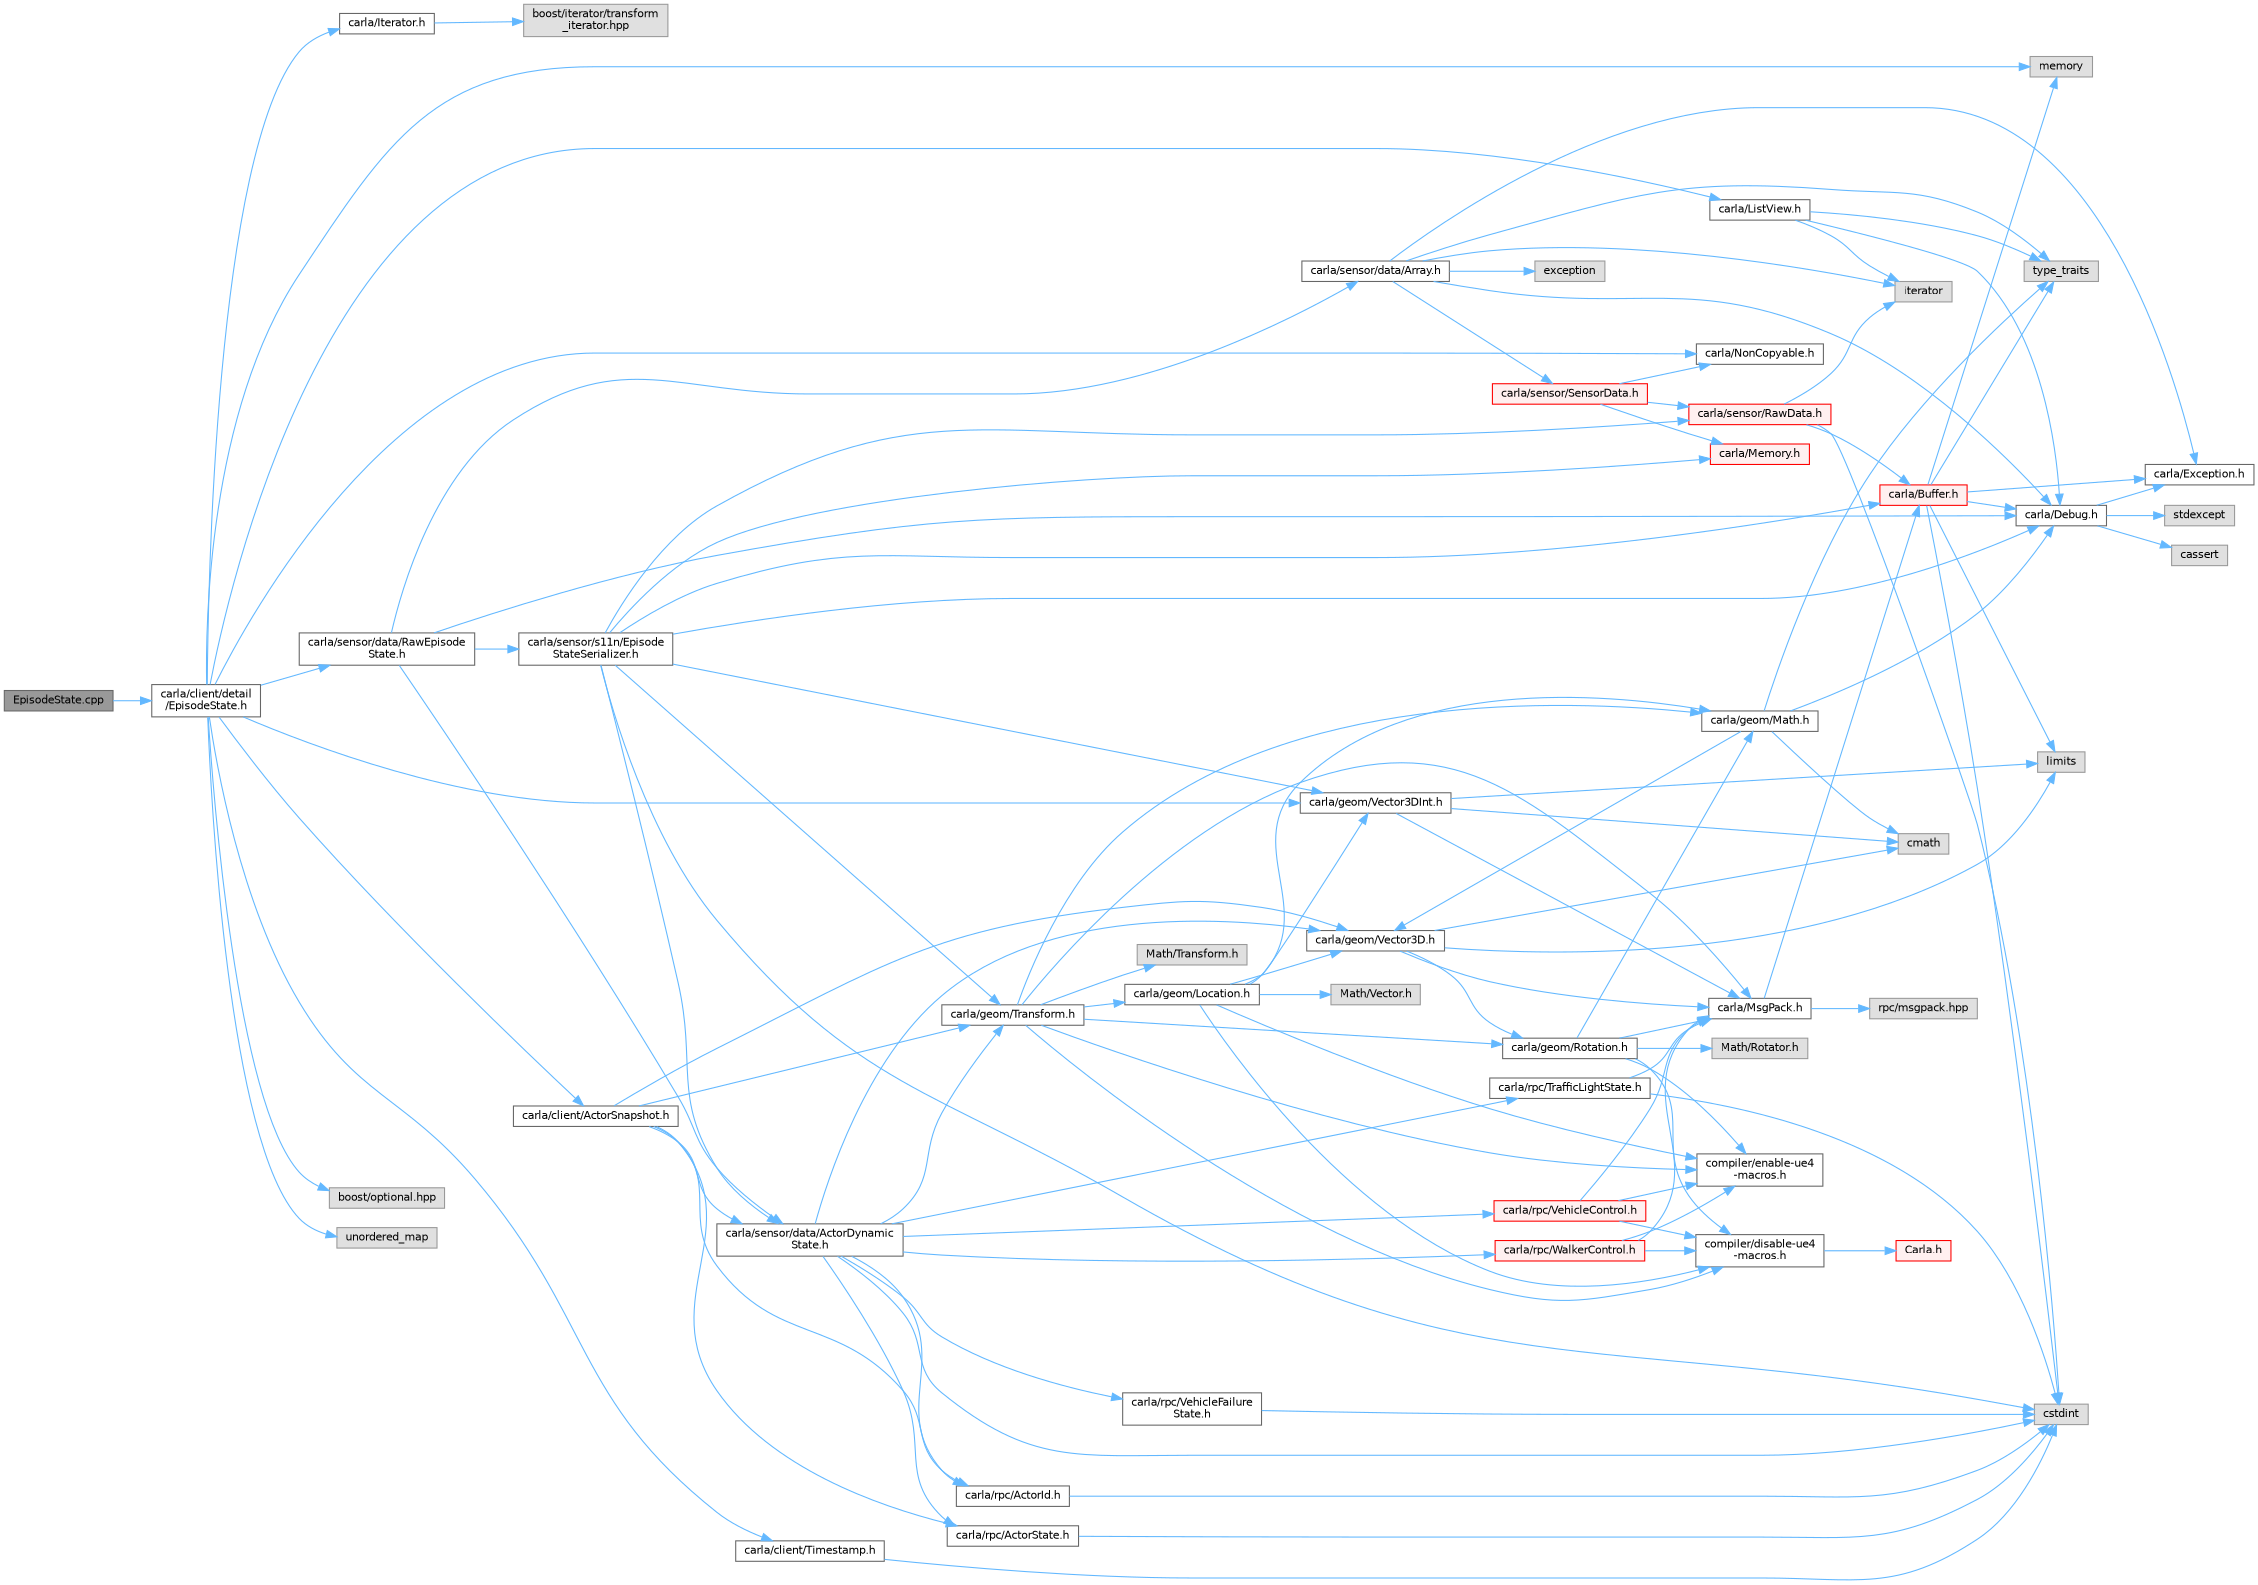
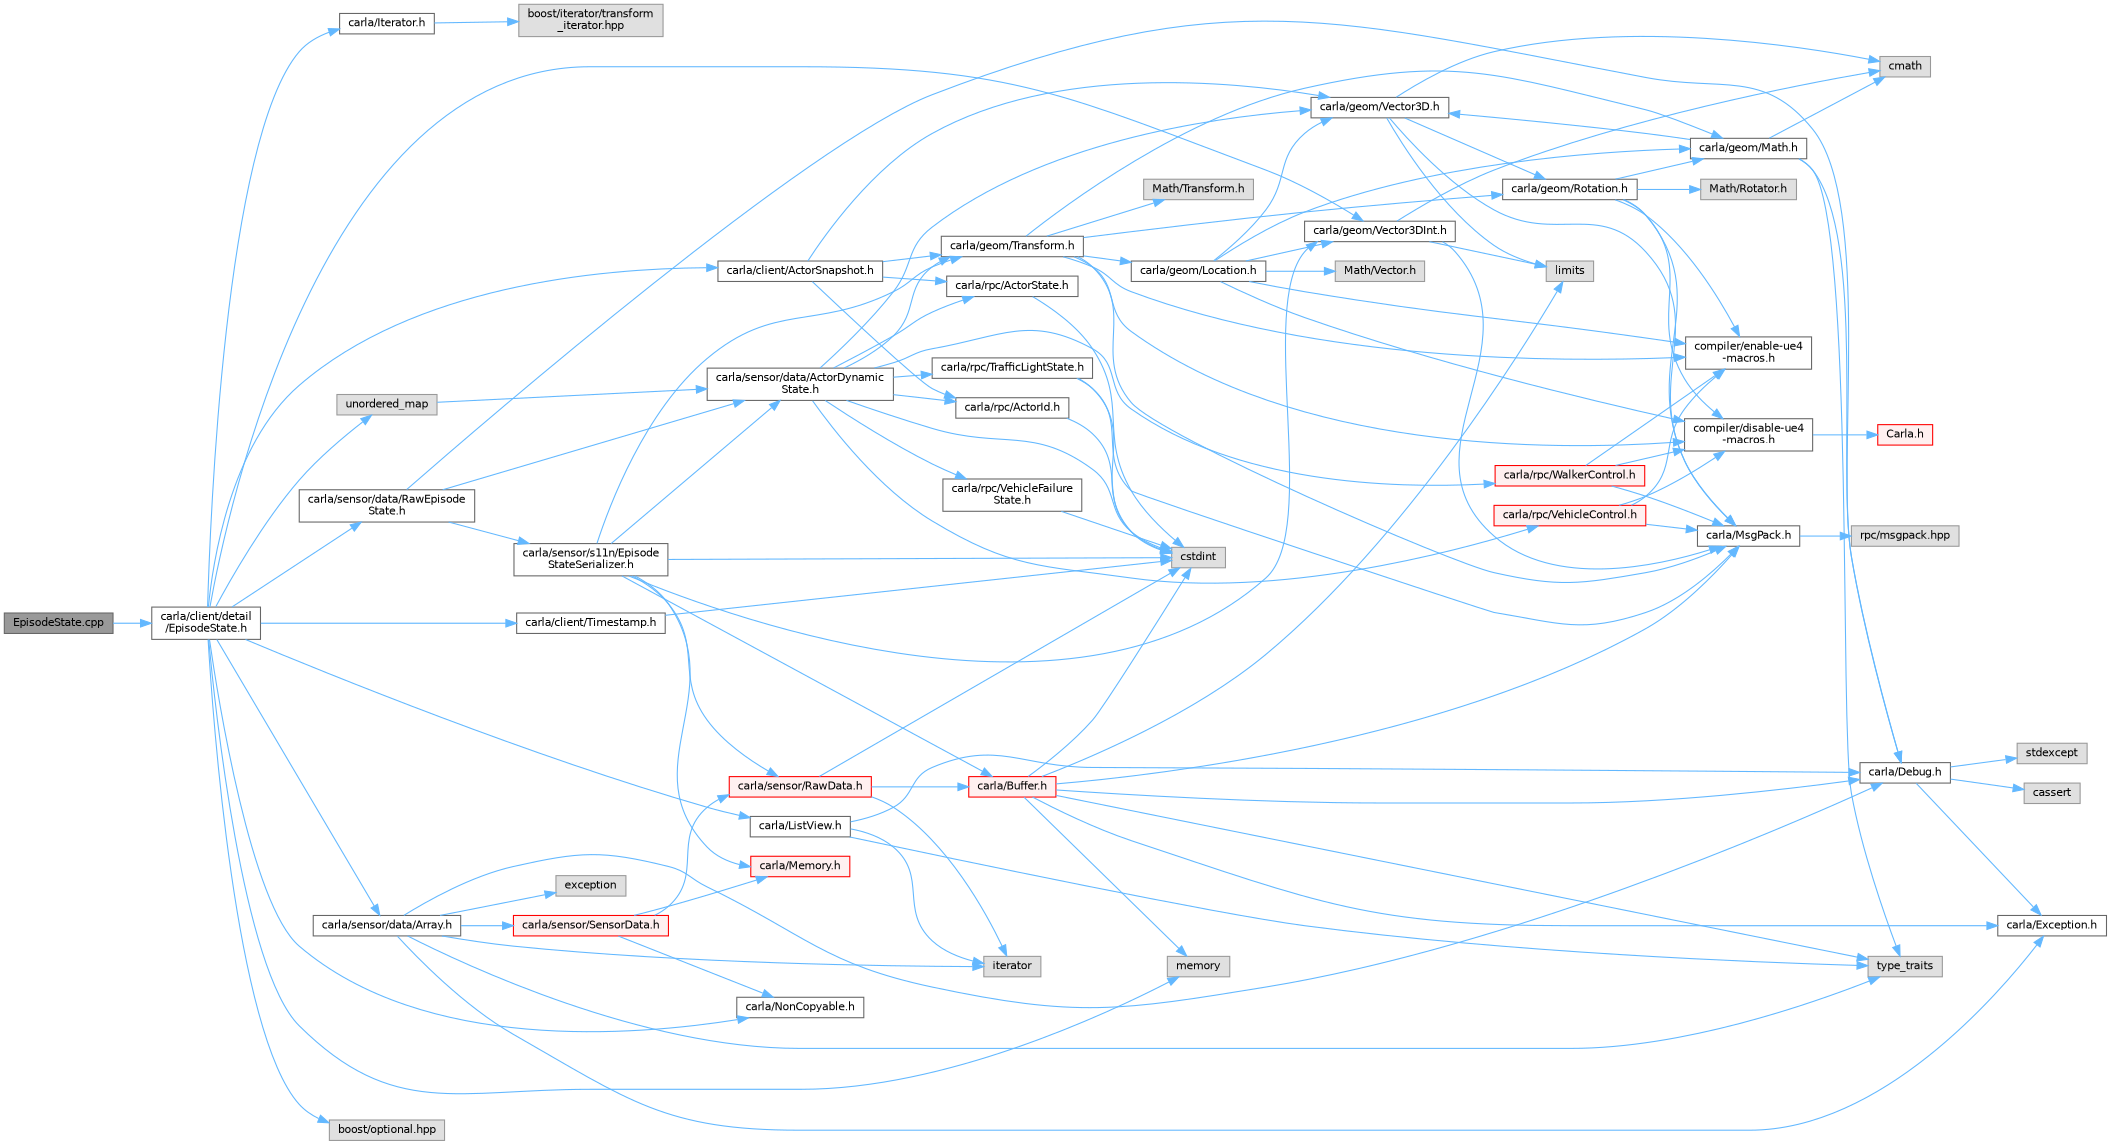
  digraph {
    rankdir=LR
    node [color=grey40 fillcolor=white fontname=Helvetica fontsize=10 shape=box style=filled]
    edge [color=steelblue1 fontname=Helvetica fontsize=10 labelfontname=Helvetica labelfontsize=10 style=solid]
    n1 [color=gray40 fillcolor=grey60 fontcolor=black height=0.2 label="EpisodeState.cpp" width=0.4]
    n2 [height=0.2 label="carla/client/detail\l/EpisodeState.h" width=0.4]
    n3 [height=0.2 label="carla/Iterator.h" width=0.4]
    n4 [height=0.2 label="carla/ListView.h" width=0.4]
    n5 [height=0.2 label="carla/NonCopyable.h" width=0.4]
    n6 [height=0.2 label="carla/client/ActorSnapshot.h" width=0.4]
    n7 [color=grey60 fillcolor="#E0E0E0" height=0.2 label=memory width=0.4]
    n8 [height=0.2 label="carla/geom/Vector3DInt.h" width=0.4]
    n9 [height=0.2 label="carla/client/Timestamp.h" width=0.4]
    n10 [height=0.2 label="carla/sensor/data/RawEpisode\lState.h" width=0.4]
    n11 [color=grey60 fillcolor="#E0E0E0" height=0.2 label="boost/optional.hpp" width=0.4]
    n12 [color=grey60 fillcolor="#E0E0E0" height=0.2 label=unordered_map width=0.4]
    n13 [color=grey60 fillcolor="#E0E0E0" height=0.2 label="boost/iterator/transform\l_iterator.hpp" width=0.4]
    n14 [height=0.2 label="carla/Debug.h" width=0.4]
    n15 [color=grey60 fillcolor="#E0E0E0" height=0.2 label=type_traits width=0.4]
    n16 [color=grey60 fillcolor="#E0E0E0" height=0.2 label=iterator width=0.4]
    n17 [height=0.2 label="carla/geom/Transform.h" width=0.4]
    n18 [height=0.2 label="carla/geom/Vector3D.h" width=0.4]
    n19 [height=0.2 label="carla/rpc/ActorId.h" width=0.4]
    n20 [height=0.2 label="carla/rpc/ActorState.h" width=0.4]
    n21 [height=0.2 label="carla/sensor/data/ActorDynamic\lState.h" width=0.4]
    n22 [height=0.2 label="carla/MsgPack.h" width=0.4]
    n23 [color=grey60 fillcolor="#E0E0E0" height=0.2 label=limits width=0.4]
    n24 [color=grey60 fillcolor="#E0E0E0" height=0.2 label=cmath width=0.4]
    n25 [color=grey60 fillcolor="#E0E0E0" height=0.2 label=cstdint width=0.4]
    n26 [height=0.2 label="carla/sensor/data/Array.h" width=0.4]
    n27 [height=0.2 label="carla/sensor/s11n/Episode\lStateSerializer.h" width=0.4]
    n28 [height=0.2 label="carla/Exception.h" width=0.4]
    n29 [color=grey60 fillcolor="#E0E0E0" height=0.2 label=stdexcept width=0.4]
    n30 [color=grey60 fillcolor="#E0E0E0" height=0.2 label=cassert width=0.4]
    n31 [height=0.2 label="carla/geom/Location.h" width=0.4]
    n32 [height=0.2 label="carla/geom/Math.h" width=0.4]
    n33 [height=0.2 label="compiler/enable-ue4\l-macros.h" width=0.4]
    n34 [height=0.2 label="compiler/disable-ue4\l-macros.h" width=0.4]
    n35 [height=0.2 label="carla/geom/Rotation.h" width=0.4]
    n36 [color=grey60 fillcolor="#E0E0E0" height=0.2 label="Math/Transform.h" width=0.4]
    n37 [height=0.2 label="carla/rpc/VehicleFailure\lState.h" width=0.4]
    n38 [height=0.2 label="carla/rpc/TrafficLightState.h" width=0.4]
    n39 [color=red fillcolor="#FFF0F0" height=0.2 label="carla/rpc/VehicleControl.h" width=0.4]
    n40 [color=red fillcolor="#FFF0F0" height=0.2 label="carla/rpc/WalkerControl.h" width=0.4]
    n41 [color=red fillcolor="#FFF0F0" height=0.2 label="carla/Buffer.h" width=0.4]
    n42 [color=grey60 fillcolor="#E0E0E0" height=0.2 label="rpc/msgpack.hpp" width=0.4]
    n43 [color=grey60 fillcolor="#E0E0E0" height=0.2 label="Math/Vector.h" width=0.4]
    n44 [color=red fillcolor="#FFF0F0" height=0.2 label="Carla.h" width=0.4]
    n45 [color=grey60 fillcolor="#E0E0E0" height=0.2 label="Math/Rotator.h" width=0.4]
    n46 [color=red fillcolor="#FFF0F0" height=0.2 label="carla/sensor/SensorData.h" width=0.4]
    n47 [color=grey60 fillcolor="#E0E0E0" height=0.2 label=exception width=0.4]
    n48 [color=red fillcolor="#FFF0F0" height=0.2 label="carla/Memory.h" width=0.4]
    n49 [color=red fillcolor="#FFF0F0" height=0.2 label="carla/sensor/RawData.h" width=0.4]
    n1 -> n2
    n2 -> n3
    n2 -> n4
    n2 -> n5
    n2 -> n6
    n2 -> n7
    n2 -> n8
    n2 -> n9
    n2 -> n10
    n2 -> n11
    n2 -> n12
    n3 -> n13
    n4 -> n14
    n4 -> n15
    n4 -> n16
    n6 -> n17
    n6 -> n18
    n6 -> n19
    n6 -> n20
-   n6 -> n21
+   n12 -> n21
    n8 -> n22
    n8 -> n23
    n8 -> n24
    n9 -> n25
    n10 -> n14
    n10 -> n21
-   n10 -> n26
+   n2 -> n26
    n10 -> n27
    n14 -> n28
    n14 -> n29
    n14 -> n30
    n17 -> n22
    n17 -> n31
    n17 -> n32
    n17 -> n33
    n17 -> n34
    n17 -> n35
    n17 -> n36
    n18 -> n22
    n18 -> n23
    n18 -> n24
    n18 -> n35
    n19 -> n25
    n20 -> n25
    n21 -> n17
    n21 -> n18
    n21 -> n19
    n21 -> n20
    n21 -> n25
    n21 -> n37
    n21 -> n38
    n21 -> n39
    n21 -> n40
-   n22 -> n41
+   n41 -> n22
    n22 -> n42
    n26 -> n14
    n26 -> n15
    n26 -> n16
    n26 -> n28
    n26 -> n46
    n26 -> n47
    n27 -> n8
-   n27 -> n14
    n27 -> n17
    n27 -> n21
    n27 -> n25
    n27 -> n41
    n27 -> n48
    n27 -> n49
    n31 -> n8
    n31 -> n18
    n31 -> n32
    n31 -> n33
    n31 -> n34
    n31 -> n43
    n32 -> n14
    n32 -> n15
    n32 -> n18
    n32 -> n24
    n34 -> n44
    n35 -> n22
    n35 -> n32
    n35 -> n33
    n35 -> n34
    n35 -> n45
    n37 -> n25
    n38 -> n22
    n38 -> n25
    n39 -> n22
    n39 -> n33
    n39 -> n34
    n40 -> n22
    n40 -> n33
    n40 -> n34
    n41 -> n7
    n41 -> n14
    n41 -> n15
    n41 -> n23
    n41 -> n25
    n41 -> n28
    n46 -> n5
    n46 -> n48
    n46 -> n49
    n49 -> n16
    n49 -> n25
    n49 -> n41
  }
